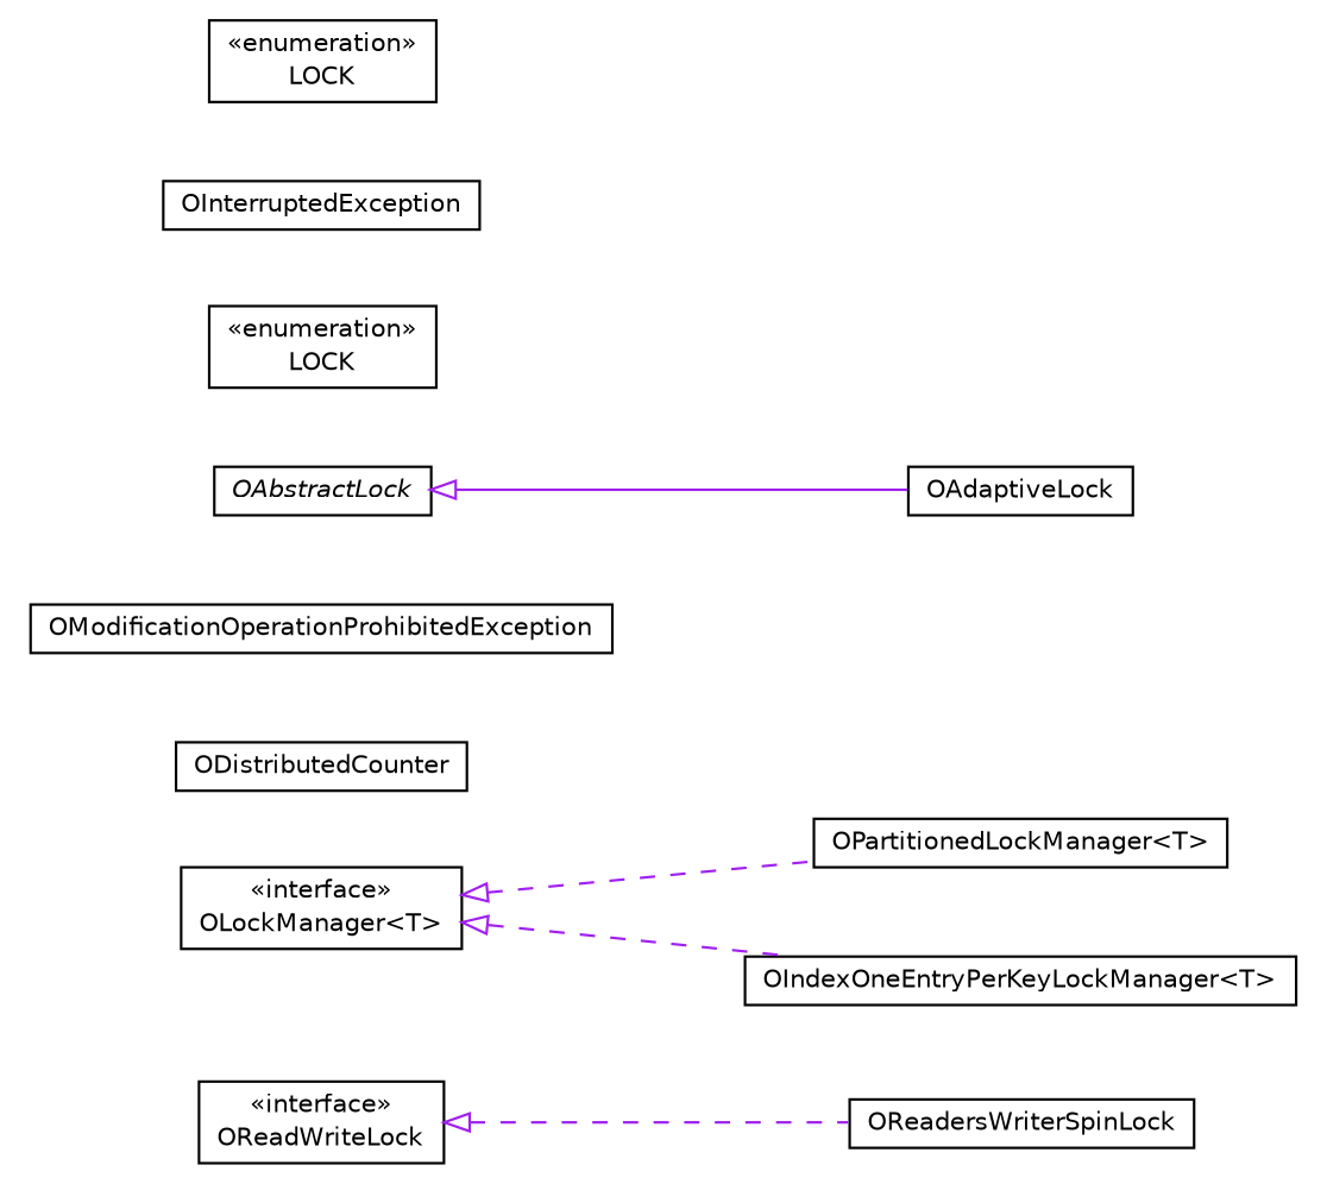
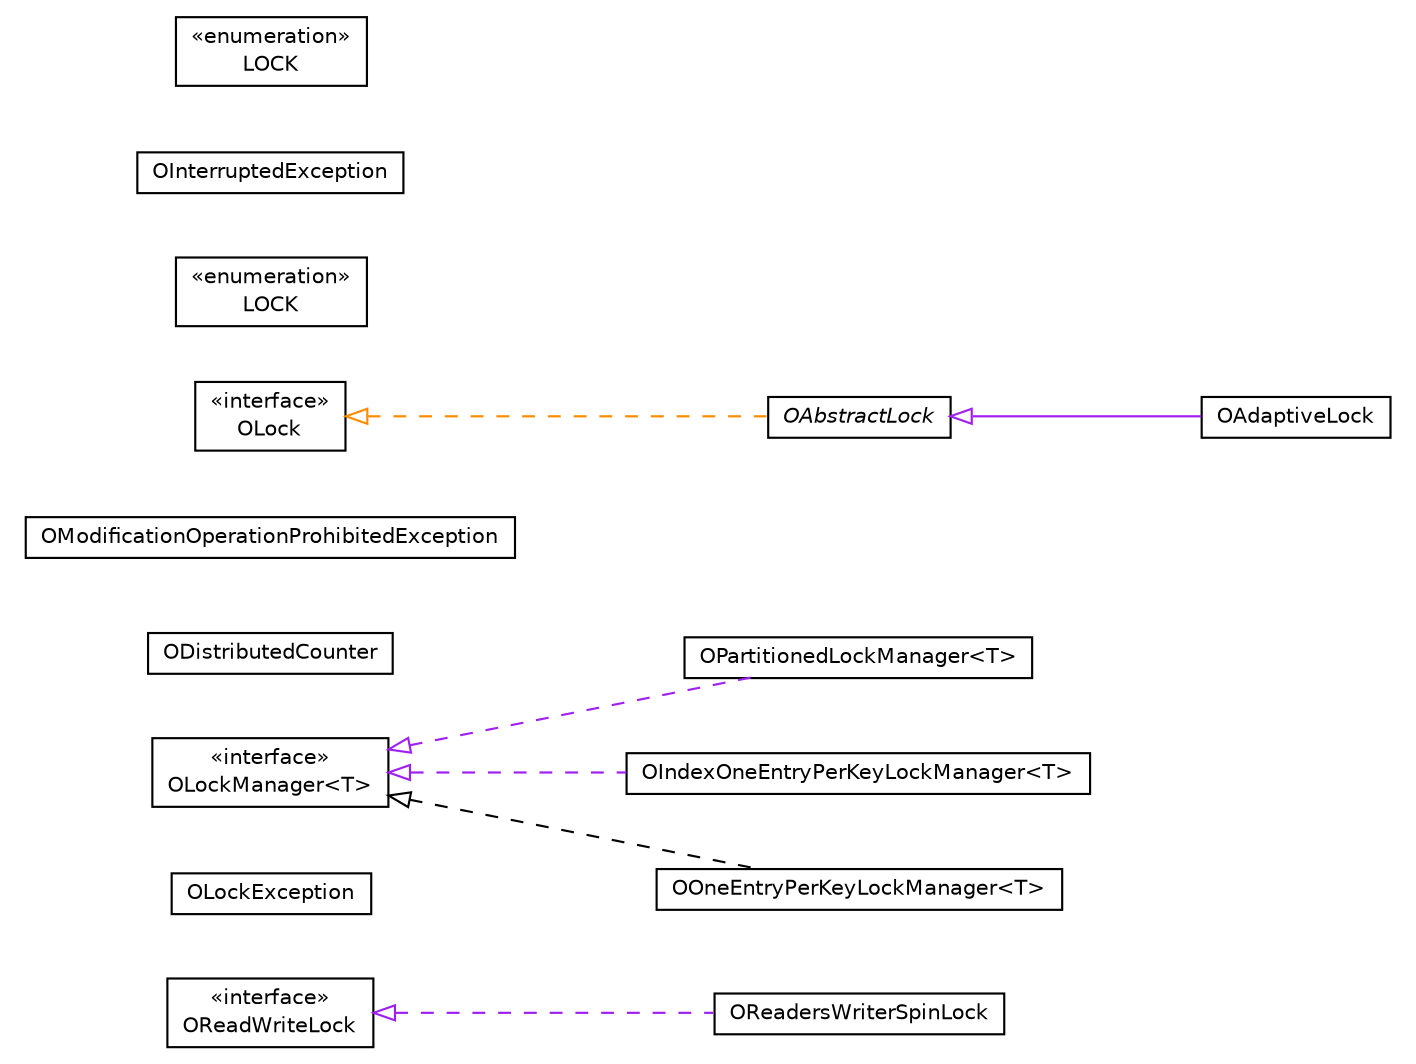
  digraph {
    nodesep=0.25
    rankdir=LR
    ranksep=0.5
    node [fontcolor=black fontname=Helvetica fontsize=10.0 shape=plaintext]
    edge [arrowtail=empty color=purple dir=back fontname=Helvetica fontsize=10 headport=p labelfontname=Helvetica labelfontsize=10 style=dashed tailport=p]
    n1 [label=<<table title="com.orientechnologies.common.concur.lock.OReadersWriterSpinLock" border="0" cellborder="1" cellspacing="0" cellpadding="2" port="p" href="./OReadersWriterSpinLock.html"> 		<tr><td><table border="0" cellspacing="0" cellpadding="1"> <tr><td align="center" balign="center"> OReadersWriterSpinLock </td></tr> 		</table></td></tr> 		</table>>]
+   n2 [label=<<table title="com.orientechnologies.common.concur.lock.OLockException" border="0" cellborder="1" cellspacing="0" cellpadding="2" port="p" href="./OLockException.html"> 		<tr><td><table border="0" cellspacing="0" cellpadding="1"> <tr><td align="center" balign="center"> OLockException </td></tr> 		</table></td></tr> 		</table>>]
    n3 [label=<<table title="com.orientechnologies.common.concur.lock.OPartitionedLockManager" border="0" cellborder="1" cellspacing="0" cellpadding="2" port="p" href="./OPartitionedLockManager.html"> 		<tr><td><table border="0" cellspacing="0" cellpadding="1"> <tr><td align="center" balign="center"> OPartitionedLockManager&lt;T&gt; </td></tr> 		</table></td></tr> 		</table>>]
    n4 [label=<<table title="com.orientechnologies.common.concur.lock.ODistributedCounter" border="0" cellborder="1" cellspacing="0" cellpadding="2" port="p" href="./ODistributedCounter.html"> 		<tr><td><table border="0" cellspacing="0" cellpadding="1"> <tr><td align="center" balign="center"> ODistributedCounter </td></tr> 		</table></td></tr> 		</table>>]
    n5 [label=<<table title="com.orientechnologies.common.concur.lock.OLockManager" border="0" cellborder="1" cellspacing="0" cellpadding="2" port="p" href="./OLockManager.html"> 		<tr><td><table border="0" cellspacing="0" cellpadding="1"> <tr><td align="center" balign="center"> &#171;interface&#187; </td></tr> <tr><td align="center" balign="center"> OLockManager&lt;T&gt; </td></tr> 		</table></td></tr> 		</table>>]
    n6 [label=<<table title="com.orientechnologies.common.concur.lock.OIndexOneEntryPerKeyLockManager" border="0" cellborder="1" cellspacing="0" cellpadding="2" port="p" href="./OIndexOneEntryPerKeyLockManager.html"> 		<tr><td><table border="0" cellspacing="0" cellpadding="1"> <tr><td align="center" balign="center"> OIndexOneEntryPerKeyLockManager&lt;T&gt; </td></tr> 		</table></td></tr> 		</table>>]
+   n7 [label=<<table title="com.orientechnologies.common.concur.lock.OOneEntryPerKeyLockManager" border="0" cellborder="1" cellspacing="0" cellpadding="2" port="p" href="./OOneEntryPerKeyLockManager.html"> 		<tr><td><table border="0" cellspacing="0" cellpadding="1"> <tr><td align="center" balign="center"> OOneEntryPerKeyLockManager&lt;T&gt; </td></tr> 		</table></td></tr> 		</table>>]
    n8 [label=<<table title="com.orientechnologies.common.concur.lock.OModificationOperationProhibitedException" border="0" cellborder="1" cellspacing="0" cellpadding="2" port="p" href="./OModificationOperationProhibitedException.html"> 		<tr><td><table border="0" cellspacing="0" cellpadding="1"> <tr><td align="center" balign="center"> OModificationOperationProhibitedException </td></tr> 		</table></td></tr> 		</table>>]
    n9 [label=<<table title="com.orientechnologies.common.concur.lock.OReadWriteLock" border="0" cellborder="1" cellspacing="0" cellpadding="2" port="p" href="./OReadWriteLock.html"> 		<tr><td><table border="0" cellspacing="0" cellpadding="1"> <tr><td align="center" balign="center"> &#171;interface&#187; </td></tr> <tr><td align="center" balign="center"> OReadWriteLock </td></tr> 		</table></td></tr> 		</table>>]
+   n10 [label=<<table title="com.orientechnologies.common.concur.lock.OLock" border="0" cellborder="1" cellspacing="0" cellpadding="2" port="p" href="./OLock.html"> 		<tr><td><table border="0" cellspacing="0" cellpadding="1"> <tr><td align="center" balign="center"> &#171;interface&#187; </td></tr> <tr><td align="center" balign="center"> OLock </td></tr> 		</table></td></tr> 		</table>>]
    n11 [label=<<table title="com.orientechnologies.common.concur.lock.OAbstractLock" border="0" cellborder="1" cellspacing="0" cellpadding="2" port="p" href="./OAbstractLock.html"> 		<tr><td><table border="0" cellspacing="0" cellpadding="1"> <tr><td align="center" balign="center"><font face="Helvetica-Oblique"> OAbstractLock </font></td></tr> 		</table></td></tr> 		</table>>]
    n12 [label=<<table title="com.orientechnologies.common.concur.lock.OAdaptiveLock" border="0" cellborder="1" cellspacing="0" cellpadding="2" port="p" href="./OAdaptiveLock.html"> 		<tr><td><table border="0" cellspacing="0" cellpadding="1"> <tr><td align="center" balign="center"> OAdaptiveLock </td></tr> 		</table></td></tr> 		</table>>]
    n13 [label=<<table title="com.orientechnologies.common.concur.lock.OOneEntryPerKeyLockManager.LOCK" border="0" cellborder="1" cellspacing="0" cellpadding="2" port="p" href="./OOneEntryPerKeyLockManager.LOCK.html"> 		<tr><td><table border="0" cellspacing="0" cellpadding="1"> <tr><td align="center" balign="center"> &#171;enumeration&#187; </td></tr> <tr><td align="center" balign="center"> LOCK </td></tr> 		</table></td></tr> 		</table>>]
    n14 [label=<<table title="com.orientechnologies.common.concur.lock.OInterruptedException" border="0" cellborder="1" cellspacing="0" cellpadding="2" port="p" href="./OInterruptedException.html"> 		<tr><td><table border="0" cellspacing="0" cellpadding="1"> <tr><td align="center" balign="center"> OInterruptedException </td></tr> 		</table></td></tr> 		</table>>]
    n15 [label=<<table title="com.orientechnologies.common.concur.lock.OComparableLockManager.LOCK" border="0" cellborder="1" cellspacing="0" cellpadding="2" port="p" href="./OComparableLockManager.LOCK.html"> 		<tr><td><table border="0" cellspacing="0" cellpadding="1"> <tr><td align="center" balign="center"> &#171;enumeration&#187; </td></tr> <tr><td align="center" balign="center"> LOCK </td></tr> 		</table></td></tr> 		</table>>]
    n5 -> n3
    n5 -> n6
+   n5 -> n7 [color=black]
    n9 -> n1
+   n10 -> n11 [color=darkorange]
    n11 -> n12 [style=""]
  }
